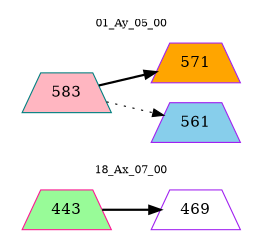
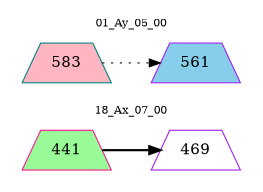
  digraph {
    rankdir=LR
    node [color=purple shape=trapezium style=filled]
    edge [color=black style=bold]
-   n1 [color=deeppink fillcolor=palegreen label=443]
+   n1 [color=deeppink fillcolor=palegreen label=441]
    n2 [fillcolor=white label=469]
    n3 [color=teal fillcolor=lightpink label=583]
    n4 [fillcolor=skyblue label=561]
-   n5 [fillcolor=orange label=571]
    subgraph cluster_1 {
      color=white
      fontsize=10
      label="18_Ax_07_00"
      n1
      n2
    }
    subgraph cluster_2 {
      color=white
      fontsize=10
      label="01_Ay_05_00"
      n3
      n4
-     n5
    }
    n1 -> n2
    n3 -> n4 [style=dotted]
-   n3 -> n5
  }
